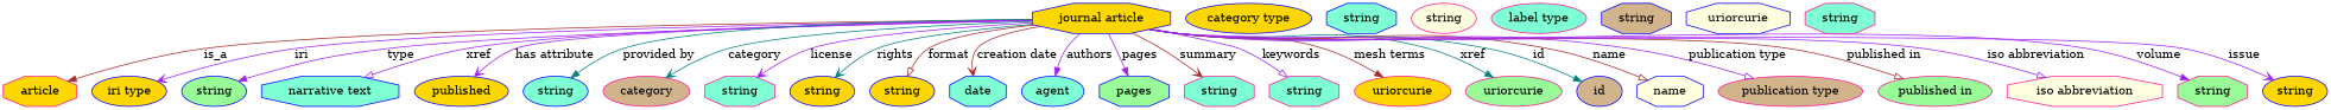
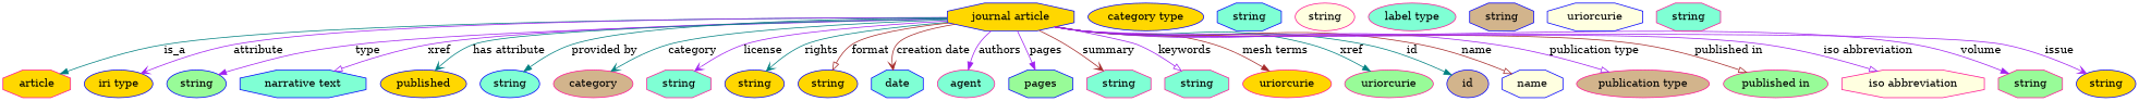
  digraph {
    node [color=blue fillcolor=aquamarine shape=ellipse style=filled]
    edge [arrowhead=normal color=purple style=solid]
    n1 [fillcolor=gold height=0.5 label="journal article" shape=octagon width=2.1123]
    article [color=deeppink fillcolor=gold height=0.5 shape=octagon width=1.1193]
    n3 [fillcolor=gold height=0.5 label="iri type" width=1.2277]
    n4 [fillcolor=palegreen height=0.5 label=string width=1.0652]
    n5 [height=0.5 label="narrative text" shape=octagon width=2.0943]
    n6 [fillcolor=gold height=0.5 label=published width=1.4443]
    n7 [height=0.5 label=string width=1.0652]
    category [color=deeppink fillcolor=tan height=0.5 width=1.4263]
    n9 [color=deeppink height=0.5 label=string shape=octagon width=1.0652]
    n10 [fillcolor=gold height=0.5 label=string width=1.0652]
    n11 [fillcolor=gold height=0.5 label=string width=1.0652]
    n12 [height=0.5 label=date shape=octagon width=0.86659]
-   n13 [height=0.5 label=agent width=1.0291]
+   n13 [color=deeppink height=0.5 label=agent width=1.0291]
    pages [fillcolor=palegreen height=0.5 shape=octagon width=1.0652]
    n15 [color=deeppink height=0.5 label=string shape=octagon width=1.0652]
    n16 [color=deeppink height=0.5 label=string shape=octagon width=1.0652]
    n17 [color=deeppink fillcolor=gold height=0.5 label=uriorcurie width=1.5887]
    n18 [color=deeppink fillcolor=palegreen height=0.5 label=uriorcurie width=1.5887]
    id [fillcolor=tan height=0.5 width=0.75]
    name [fillcolor=lightyellow height=0.5 shape=octagon width=1.011]
    "publication type" [color=deeppink fillcolor=tan height=0.5 width=2.3831]
    "published in" [color=deeppink fillcolor=palegreen height=0.5 width=1.8776]
    "iso abbreviation" [color=deeppink fillcolor=lightyellow height=0.5 shape=octagon width=2.3651]
    n24 [color=deeppink fillcolor=palegreen height=0.5 label=string shape=octagon width=1.0652]
    n25 [fillcolor=gold height=0.5 label=string width=1.0652]
    n26 [fillcolor=gold height=0.5 label="category type" width=2.0762]
    n27 [height=0.5 label=string shape=octagon width=1.0652]
    n28 [color=deeppink fillcolor=lightyellow height=0.5 label=string width=1.0652]
    n29 [color=deeppink height=0.5 label="label type" width=1.5707]
    n30 [fillcolor=tan height=0.5 label=string shape=octagon width=1.0652]
    n31 [fillcolor=lightyellow height=0.5 label=uriorcurie shape=octagon width=1.5887]
    n32 [color=deeppink height=0.5 label=string shape=octagon width=1.0652]
-   n1 -> article [color=brown label=is_a style=""]
-   n1 -> n3 [arrowhead=vee label=iri]
+   n1 -> article [color=teal label=is_a style=""]
+   n1 -> n3 [arrowhead=vee label=attribute]
    n1 -> n4 [label=type]
    n1 -> n5 [arrowhead=onormal label=xref]
-   n1 -> n6 [arrowhead=vee label="has attribute"]
+   n1 -> n6 [arrowhead=vee color=teal label="has attribute"]
    n1 -> n7 [color=teal label="provided by"]
    n1 -> category [arrowhead=vee color=teal label=category]
    n1 -> n9 [arrowhead=vee label=license]
    n1 -> n10 [arrowhead=vee color=teal label=rights]
    n1 -> n11 [arrowhead=onormal color=brown label=format]
    n1 -> n12 [arrowhead=vee color=brown label="creation date"]
    n1 -> n13 [label=authors]
    n1 -> pages [label=pages]
    n1 -> n15 [arrowhead=vee color=brown label=summary]
    n1 -> n16 [arrowhead=onormal label=keywords]
    n1 -> n17 [color=brown label="mesh terms"]
    n1 -> n18 [color=teal label=xref]
    n1 -> id [color=teal label=id]
    n1 -> name [arrowhead=onormal color=brown label=name]
    n1 -> "publication type" [arrowhead=onormal label="publication type"]
    n1 -> "published in" [arrowhead=onormal color=brown label="published in"]
    n1 -> "iso abbreviation" [arrowhead=onormal label="iso abbreviation"]
    n1 -> n24 [label=volume]
    n1 -> n25 [arrowhead=vee label=issue]
  }
